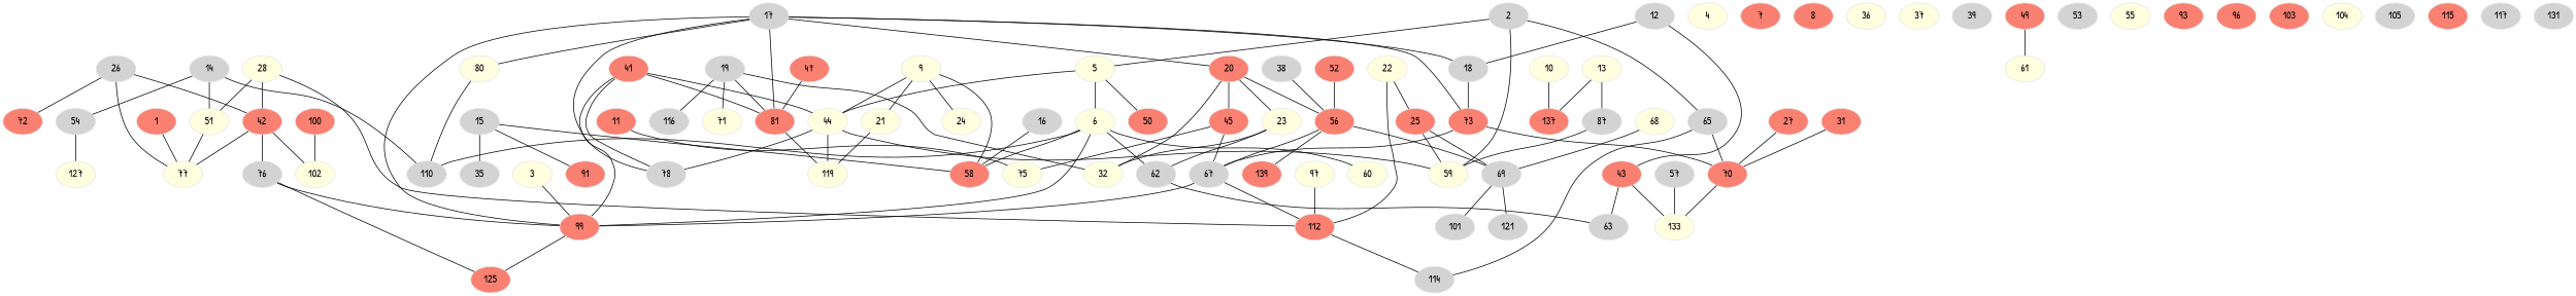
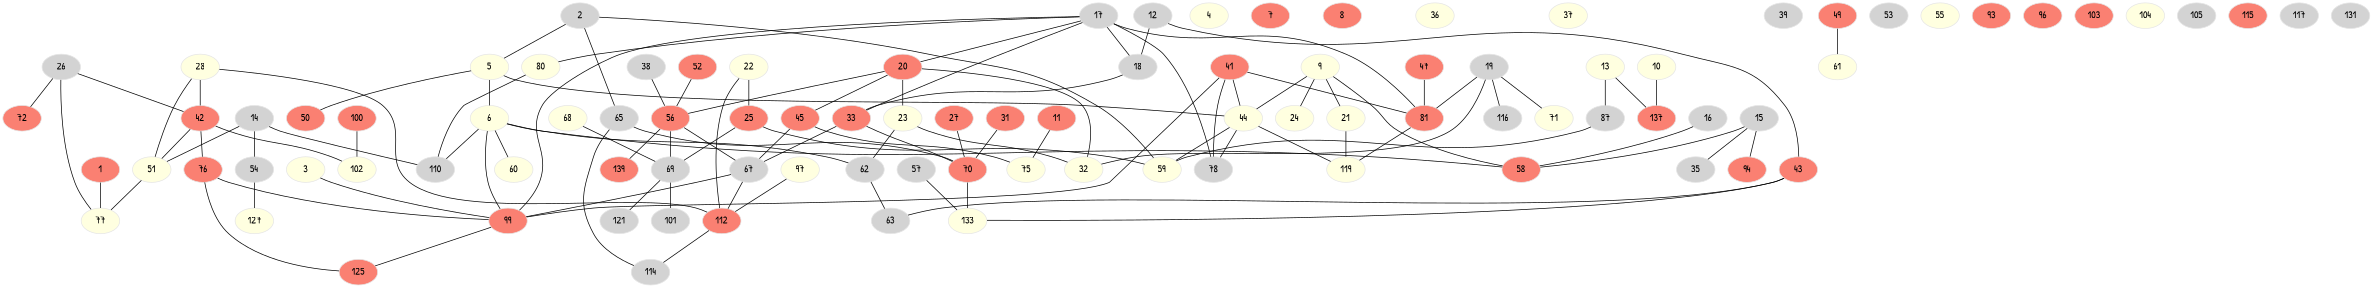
  graph {
    fontname="Patrick Hand"
    node [color=gray90 fillcolor=salmon fontname="Patrick Hand" style=filled]
    edge [fontname="Patrick Hand"]
    77 [fillcolor=lightyellow super="+135"]
    1
    2 [fillcolor=lightgrey super="+126"]
    5 [fillcolor=lightyellow super="+48"]
    59 [fillcolor=lightyellow]
    65 [fillcolor=lightgrey super="+79"]
    6 [fillcolor=lightyellow super="+74"]
    44 [fillcolor=lightyellow super="+89"]
    50 [super="+108"]
    70 [super="+86"]
    114 [fillcolor=lightgrey]
    99 [super="+130"]
    125
    3 [fillcolor=lightyellow super="+109"]
    4 [fillcolor=lightyellow]
    58 [super="+95"]
    60 [fillcolor=lightyellow]
    62 [fillcolor=lightgrey]
    110 [fillcolor=lightgrey super="+141"]
    78 [fillcolor=lightgrey]
    119 [fillcolor=lightyellow]
    20 [super="+120"]
    32 [fillcolor=lightyellow super="+132"]
    23 [fillcolor=lightyellow super="+84"]
    45 [super="+118"]
    56 [super="+111"]
    63 [fillcolor=lightgrey super="+136"]
    7
    8
    9 [fillcolor=lightyellow super="+92"]
    21 [fillcolor=lightyellow super="+40"]
    24 [fillcolor=lightyellow]
    10 [fillcolor=lightyellow]
    137
    11 [super="+64"]
    75 [fillcolor=lightyellow]
    18 [fillcolor=lightgrey super="+88"]
-   33 [super="+34" label=73]
+   33 [super="+34"]
    12 [fillcolor=lightgrey]
    43 [super="+140"]
    133 [fillcolor=lightyellow]
    13 [fillcolor=lightyellow super="+73"]
    87 [fillcolor=lightgrey]
    14 [fillcolor=lightgrey super="+138"]
    51 [fillcolor=lightyellow super="+83"]
    54 [fillcolor=lightgrey]
    127 [fillcolor=lightyellow]
    15 [fillcolor=lightgrey super="+30"]
    35 [fillcolor=lightgrey]
-   91 [super="+98"]
+   91 [super="+98" label=94]
    16 [fillcolor=lightgrey super="+29"]
    17 [fillcolor=lightgrey super="+66"]
    80 [fillcolor=lightyellow]
    81 [super="+123"]
    67 [fillcolor=lightgrey super="+107"]
    19 [fillcolor=lightgrey super="+129"]
    71 [fillcolor=lightyellow]
    116 [fillcolor=lightgrey]
    69 [fillcolor=lightgrey]
    139
    25 [super="+94"]
    22 [fillcolor=lightyellow]
    112 [super="+113"]
    101 [fillcolor=lightgrey]
    121 [fillcolor=lightgrey]
    42 [super="+85"]
-   76 [fillcolor=lightgrey super="+82"]
+   76 [super="+82"]
    102 [fillcolor=lightyellow]
    26 [fillcolor=lightgrey]
    72 [super="+90"]
    27
    28 [fillcolor=lightyellow]
    31
    36 [fillcolor=lightyellow]
    37 [fillcolor=lightyellow]
    38 [fillcolor=lightgrey]
    39 [fillcolor=lightgrey]
    41 [super="+46"]
    47 [super="+128"]
    49 [super="+122"]
    61 [fillcolor=lightyellow super="+134"]
    52
    53 [fillcolor=lightgrey]
    55 [fillcolor=lightyellow]
    57 [fillcolor=lightgrey super="+106"]
    68 [fillcolor=lightyellow]
    93
    96
    97 [fillcolor=lightyellow super="+124"]
    100
    103
    104 [fillcolor=lightyellow]
    105 [fillcolor=lightgrey]
    115
    117 [fillcolor=lightgrey]
    131 [fillcolor=lightgrey]
    1 -- 77
    2 -- 5
    2 -- 59
    2 -- 65
    5 -- 6
    5 -- 44 [weight=2]
    5 -- 50
    65 -- 70
    65 -- 114
    6 -- 99
    6 -- 58
    6 -- 60
    6 -- 62
    6 -- 110
    44 -- 59
    44 -- 78
    44 -- 119
    70 -- 133
    99 -- 125
    3 -- 99
    62 -- 63
    20 -- 32
    20 -- 23
    20 -- 45
    20 -- 56
    23 -- 62
    23 -- 32
    45 -- 75
    45 -- 67
    56 -- 67
    56 -- 69
    56 -- 139
    9 -- 44
    9 -- 58
    9 -- 21
    9 -- 24
    21 -- 119
    10 -- 137
    11 -- 75
    18 -- 33
    33 -- 70
    33 -- 67
    12 -- 18
    12 -- 43
    43 -- 63
    43 -- 133
    13 -- 137
    13 -- 87
    87 -- 59
    14 -- 110
    14 -- 51
    14 -- 54
    51 -- 77
    54 -- 127
    15 -- 58
    15 -- 35
    15 -- 91
    16 -- 58
    17 -- 99
    17 -- 78
    17 -- 20
    17 -- 18
    17 -- 33
    17 -- 80
    17 -- 81
    80 -- 110
    81 -- 119
    67 -- 99 [weight=2]
    67 -- 112
    19 -- 32
    19 -- 81
    19 -- 71
    19 -- 116
    69 -- 101
    69 -- 121
    25 -- 59
    25 -- 69
    22 -- 25
    22 -- 112
    112 -- 114
-   42 -- 77
+   42 -- 51
    42 -- 76
    42 -- 102
    76 -- 99
    76 -- 125
    26 -- 77
    26 -- 42
    26 -- 72
    27 -- 70
    28 -- 51
    28 -- 112
    28 -- 42
    31 -- 70
    38 -- 56
    41 -- 44
    41 -- 99
    41 -- 78
    41 -- 81
    47 -- 81
    49 -- 61
    52 -- 56
    57 -- 133
    68 -- 69
    97 -- 112
    100 -- 102
  }
